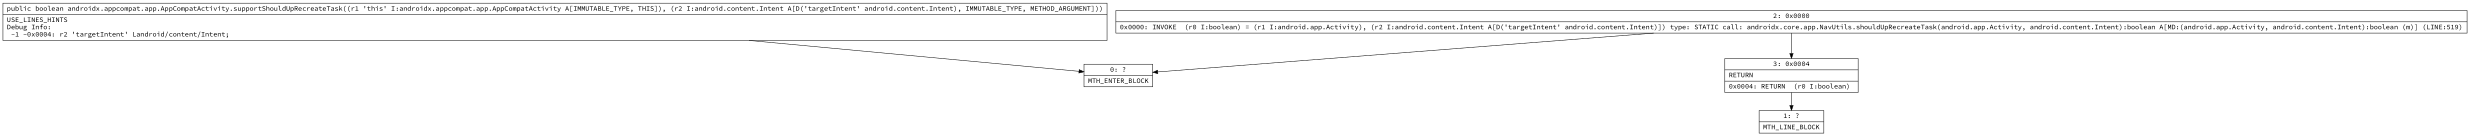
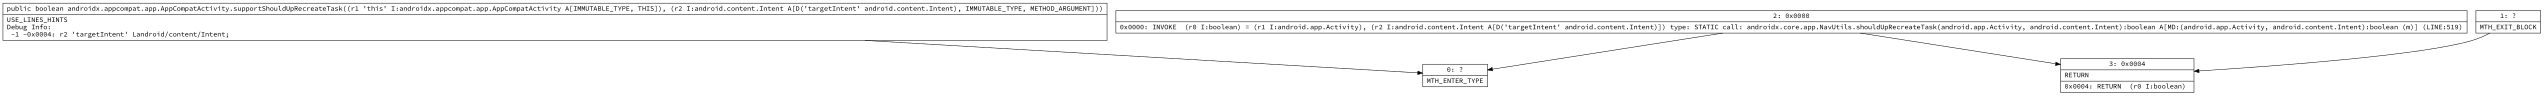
  digraph {
    fontname="Source Code Pro"
    node [fontname="Source Code Pro" shape=record]
    edge [fontname="Source Code Pro"]
-   n1 [label="{0\:\ ?|MTH_ENTER_BLOCK\l}"]
+   n1 [label="{0\:\ ?|MTH_ENTER_TYPE\l}"]
    n2 [label="{2\:\ 0x0000|0x0000: INVOKE  (r0 I:boolean) = (r1 I:android.app.Activity), (r2 I:android.content.Intent A[D('targetIntent' android.content.Intent)]) type: STATIC call: androidx.core.app.NavUtils.shouldUpRecreateTask(android.app.Activity, android.content.Intent):boolean A[MD:(android.app.Activity, android.content.Intent):boolean (m)] (LINE:519)\l}"]
    n3 [label="{3\:\ 0x0004|RETURN\l|0x0004: RETURN  (r0 I:boolean) \l}"]
-   n4 [label="{1\:\ ?|MTH_LINE_BLOCK\l}"]
+   n4 [label="{1\:\ ?|MTH_EXIT_BLOCK\l}"]
    n5 [label="{public boolean androidx.appcompat.app.AppCompatActivity.supportShouldUpRecreateTask((r1 'this' I:androidx.appcompat.app.AppCompatActivity A[IMMUTABLE_TYPE, THIS]), (r2 I:android.content.Intent A[D('targetIntent' android.content.Intent), IMMUTABLE_TYPE, METHOD_ARGUMENT]))  | USE_LINES_HINTS\lDebug Info:\l  \-1 \-0x0004: r2 'targetIntent' Landroid\/content\/Intent;\l}"]
    n2 -> n1
    n2 -> n3
-   n3 -> n4
+   n4 -> n3
    n5 -> n1
  }
